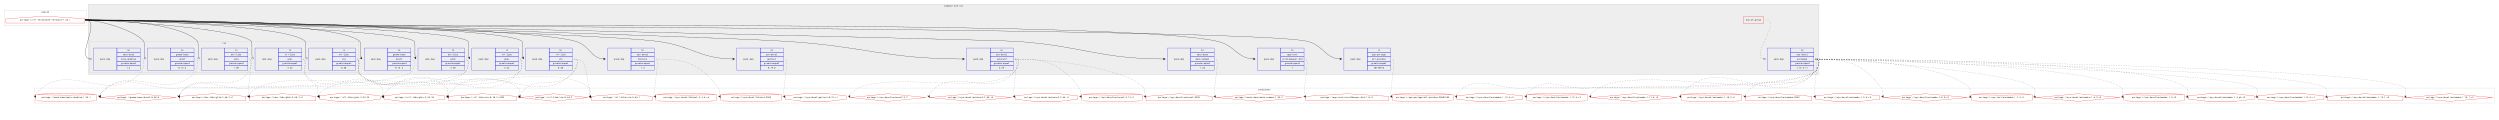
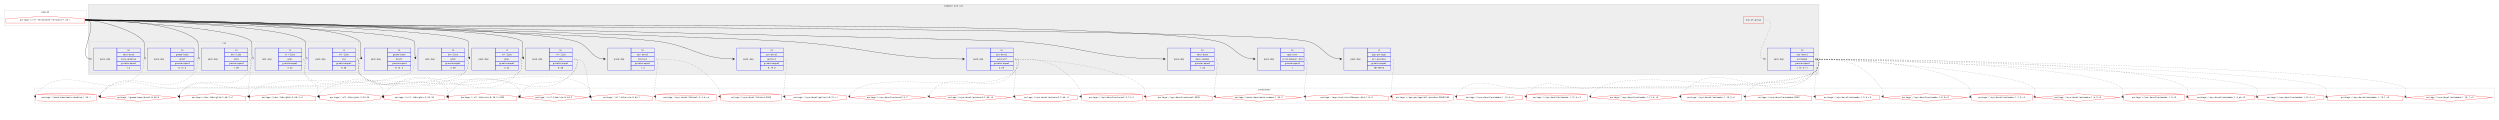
  digraph {
    compound=true
    concentrate=true
    fontname="Roboto Mono"
    fontsize=10
    newrank=true
    rankdir=TB
    ranksep=1.5
    node [color=red fontname="Roboto Mono" fontsize=10 shape=none]
    edge [arrowhead=vee fontname="Roboto Mono" headport=w style=dotted tailport=e weight=100]
    n1 [label="portage://x11-terms/mate-terminal-1.24.1" shape=house width=4]
    n2 [color=blue label=<<TABLE BORDER="0" CELLBORDER="1" CELLSPACING="0" CELLPADDING="4" WIDTH="220"><TR><TD ROWSPAN="6" CELLPADDING="30">pack_dep</TD></TR><TR><TD WIDTH="110">no</TD></TR><TR><TD>sys-devel</TD></TR><TR><TD>automake</TD></TR><TR><TD>greaterequal</TD></TR><TR><TD>1.16.2-r1</TD></TR></TABLE>>]
    n3 [label=<<TABLE BORDER="0" CELLBORDER="1" CELLSPACING="0" CELLPADDING="4"><TR><TD CELLPADDING="10">any_of_group</TD></TR></TABLE>>]
    n4 [color=blue label=<<TABLE BORDER="0" CELLBORDER="1" CELLSPACING="0" CELLPADDING="4" WIDTH="220"><TR><TD ROWSPAN="6" CELLPADDING="30">pack_dep</TD></TR><TR><TD WIDTH="110">no</TD></TR><TR><TD>app-portage</TD></TR><TR><TD>elt-patches</TD></TR><TR><TD>greaterequal</TD></TR><TR><TD>20170815</TD></TR></TABLE>>]
    n5 [color=blue label=<<TABLE BORDER="0" CELLBORDER="1" CELLSPACING="0" CELLPADDING="4" WIDTH="220"><TR><TD ROWSPAN="6" CELLPADDING="30">pack_dep</TD></TR><TR><TD WIDTH="110">no</TD></TR><TR><TD>app-text</TD></TR><TR><TD>scrollkeeper-dtd</TD></TR><TR><TD>greaterequal</TD></TR><TR><TD>1</TD></TR></TABLE>>]
    n6 [color=blue label=<<TABLE BORDER="0" CELLBORDER="1" CELLSPACING="0" CELLPADDING="4" WIDTH="220"><TR><TD ROWSPAN="6" CELLPADDING="30">pack_dep</TD></TR><TR><TD WIDTH="110">no</TD></TR><TR><TD>dev-libs</TD></TR><TR><TD>glib</TD></TR><TR><TD>greaterequal</TD></TR><TR><TD>2.50</TD></TR></TABLE>>]
    n7 [color=blue label=<<TABLE BORDER="0" CELLBORDER="1" CELLSPACING="0" CELLPADDING="4" WIDTH="220"><TR><TD ROWSPAN="6" CELLPADDING="30">pack_dep</TD></TR><TR><TD WIDTH="110">no</TD></TR><TR><TD>gnome-base</TD></TR><TR><TD>dconf</TD></TR><TR><TD>greaterequal</TD></TR><TR><TD>0.13.4</TD></TR></TABLE>>]
    n8 [color=blue label=<<TABLE BORDER="0" CELLBORDER="1" CELLSPACING="0" CELLPADDING="4" WIDTH="220"><TR><TD ROWSPAN="6" CELLPADDING="30">pack_dep</TD></TR><TR><TD WIDTH="110">no</TD></TR><TR><TD>mate-base</TD></TR><TR><TD>mate-common</TD></TR><TR><TD>greaterequal</TD></TR><TR><TD>1.24</TD></TR></TABLE>>]
    n9 [color=blue label=<<TABLE BORDER="0" CELLBORDER="1" CELLSPACING="0" CELLPADDING="4" WIDTH="220"><TR><TD ROWSPAN="6" CELLPADDING="30">pack_dep</TD></TR><TR><TD WIDTH="110">no</TD></TR><TR><TD>sys-devel</TD></TR><TR><TD>autoconf</TD></TR><TR><TD>greaterequal</TD></TR><TR><TD>2.69</TD></TR></TABLE>>]
    n10 [color=blue label=<<TABLE BORDER="0" CELLBORDER="1" CELLSPACING="0" CELLPADDING="4" WIDTH="220"><TR><TD ROWSPAN="6" CELLPADDING="30">pack_dep</TD></TR><TR><TD WIDTH="110">no</TD></TR><TR><TD>sys-devel</TD></TR><TR><TD>gettext</TD></TR><TR><TD>greaterequal</TD></TR><TR><TD>0.19.8</TD></TR></TABLE>>]
    n11 [color=blue label=<<TABLE BORDER="0" CELLBORDER="1" CELLSPACING="0" CELLPADDING="4" WIDTH="220"><TR><TD ROWSPAN="6" CELLPADDING="30">pack_dep</TD></TR><TR><TD WIDTH="110">no</TD></TR><TR><TD>sys-devel</TD></TR><TR><TD>libtool</TD></TR><TR><TD>greaterequal</TD></TR><TR><TD>2.4</TD></TR></TABLE>>]
    n12 [color=blue label=<<TABLE BORDER="0" CELLBORDER="1" CELLSPACING="0" CELLPADDING="4" WIDTH="220"><TR><TD ROWSPAN="6" CELLPADDING="30">pack_dep</TD></TR><TR><TD WIDTH="110">no</TD></TR><TR><TD>x11-libs</TD></TR><TR><TD>gtk+</TD></TR><TR><TD>greaterequal</TD></TR><TR><TD>3.22</TD></TR></TABLE>>]
    n13 [color=blue label=<<TABLE BORDER="0" CELLBORDER="1" CELLSPACING="0" CELLPADDING="4" WIDTH="220"><TR><TD ROWSPAN="6" CELLPADDING="30">pack_dep</TD></TR><TR><TD WIDTH="110">no</TD></TR><TR><TD>x11-libs</TD></TR><TR><TD>vte</TD></TR><TR><TD>greaterequal</TD></TR><TR><TD>0.48</TD></TR></TABLE>>]
    n14 [color=blue label=<<TABLE BORDER="0" CELLBORDER="1" CELLSPACING="0" CELLPADDING="4" WIDTH="220"><TR><TD ROWSPAN="6" CELLPADDING="30">pack_dep</TD></TR><TR><TD WIDTH="110">no</TD></TR><TR><TD>dev-libs</TD></TR><TR><TD>glib</TD></TR><TR><TD>greaterequal</TD></TR><TR><TD>2.50</TD></TR></TABLE>>]
    n15 [color=blue label=<<TABLE BORDER="0" CELLBORDER="1" CELLSPACING="0" CELLPADDING="4" WIDTH="220"><TR><TD ROWSPAN="6" CELLPADDING="30">pack_dep</TD></TR><TR><TD WIDTH="110">no</TD></TR><TR><TD>gnome-base</TD></TR><TR><TD>dconf</TD></TR><TR><TD>greaterequal</TD></TR><TR><TD>0.13.4</TD></TR></TABLE>>]
    n16 [color=blue label=<<TABLE BORDER="0" CELLBORDER="1" CELLSPACING="0" CELLPADDING="4" WIDTH="220"><TR><TD ROWSPAN="6" CELLPADDING="30">pack_dep</TD></TR><TR><TD WIDTH="110">no</TD></TR><TR><TD>mate-base</TD></TR><TR><TD>mate-desktop</TD></TR><TR><TD>greaterequal</TD></TR><TR><TD>1.6</TD></TR></TABLE>>]
    n17 [color=blue label=<<TABLE BORDER="0" CELLBORDER="1" CELLSPACING="0" CELLPADDING="4" WIDTH="220"><TR><TD ROWSPAN="6" CELLPADDING="30">pack_dep</TD></TR><TR><TD WIDTH="110">no</TD></TR><TR><TD>x11-libs</TD></TR><TR><TD>gtk+</TD></TR><TR><TD>greaterequal</TD></TR><TR><TD>3.22</TD></TR></TABLE>>]
    n18 [color=blue label=<<TABLE BORDER="0" CELLBORDER="1" CELLSPACING="0" CELLPADDING="4" WIDTH="220"><TR><TD ROWSPAN="6" CELLPADDING="30">pack_dep</TD></TR><TR><TD WIDTH="110">no</TD></TR><TR><TD>x11-libs</TD></TR><TR><TD>vte</TD></TR><TR><TD>greaterequal</TD></TR><TR><TD>0.48</TD></TR></TABLE>>]
    n19 [label="portage://sys-devel/automake-1.10.3-r3" shape=cylinder width=4]
    n20 [label="portage://sys-devel/automake-1.11.6-r3" shape=diamond width=4]
    n21 [label="portage://sys-devel/automake-1.12.6-r2" shape=cylinder width=4]
    n22 [label="portage://sys-devel/automake-1.13.4-r2" shape=octagon width=4]
    n23 [label="portage://sys-devel/automake-1.14.1-r2" shape=diamond width=4]
    n24 [label="portage://sys-devel/automake-1.15.1-r2" shape=house width=4]
    n25 [label="portage://sys-devel/automake-1.16.3-r1" shape=octagon width=4]
    n26 [label="portage://sys-devel/automake-1.4_p6-r2" shape=octagon width=4]
    n27 [label="portage://sys-devel/automake-1.5-r2" shape=cylinder width=4]
    n28 [label="portage://sys-devel/automake-1.6.3-r2" shape=diamond width=4]
-   n29 [label="portage://sys-text/automake-1.7.9-r3" shape=cylinder width=4]
+   n29 [label="portage://sys-devel/automake-1.7.9-r3" shape=cylinder width=4]
    n30 [label="portage://sys-devel/automake-1.8.5-r5" shape=diamond width=4]
    n31 [label="portage://sys-devel/automake-1.9.6-r5" shape=octagon width=4]
    n32 [label="portage://sys-devel/automake-9999" shape=house width=4]
    n33 [label="portage://app-portage/elt-patches-20201205" shape=cylinder width=4]
    n34 [label="portage://app-text/scrollkeeper-dtd-1.0-r1" shape=house width=4]
    n35 [label="portage://dev-libs/glib-2.68.2-r1" shape=house width=4]
    n36 [label="portage://dev-libs/glib-2.68.3-r1" shape=house width=4]
    n37 [label="portage://gnome-base/dconf-0.40.0" shape=diamond width=4]
    n38 [label="portage://mate-base/mate-common-1.24.2" shape=diamond width=4]
    n39 [label="portage://sys-devel/autoconf-2.13-r1" shape=cylinder width=4]
    n40 [label="portage://sys-devel/autoconf-2.64-r1" shape=octagon width=4]
    n41 [label="portage://sys-devel/autoconf-2.69-r5" shape=diamond width=4]
    n42 [label="portage://sys-devel/autoconf-2.71" shape=diamond width=4]
    n43 [label="portage://sys-devel/autoconf-9999" shape=house width=4]
    n44 [label="portage://sys-devel/gettext-0.21-r1" shape=octagon width=4]
    n45 [label="portage://sys-devel/libtool-2.4.6-r6" shape=cylinder width=4]
    n46 [label="portage://sys-devel/libtool-9999" shape=cylinder width=4]
    n47 [label="portage://x11-libs/gtk+-2.24.33" shape=octagon width=4]
    n48 [label="portage://x11-libs/gtk+-3.24.29" shape=octagon width=4]
    n49 [label="portage://x11-libs/vte-0.28.2-r209" shape=house width=4]
    n50 [label="portage://x11-libs/vte-0.64.1" shape=house width=4]
    n51 [label="portage://x11-libs/vte-0.64.2" shape=diamond width=4]
    n52 [label="portage://mate-base/mate-desktop-1.24.1" shape=cylinder width=4]
    subgraph cluster_1 {
      color=gray
      label=<<i>ebuild</i>>
      n1
    }
    subgraph cluster_2 {
      color=gray
      label=<<i>dependencies</i>>
      subgraph cluster_3 {
        color=gray
        fillcolor="#eeeeee"
        label=<<i>compile</i>>
        style=filled
        subgraph sub_4 {
          color=gray
          fillcolor="#eeeeee"
          label=<<i>compile</i>>
          style=filled
          n3
          subgraph sub_5 {
            color=gray
            fillcolor="#eeeeee"
            label=<<i>compile</i>>
            style=filled
            n2
          }
        }
        subgraph sub_6 {
          color=gray
          fillcolor="#eeeeee"
          label=<<i>compile</i>>
          style=filled
          n4
        }
        subgraph sub_7 {
          color=gray
          fillcolor="#eeeeee"
          label=<<i>compile</i>>
          style=filled
          n5
        }
        subgraph sub_8 {
          color=gray
          fillcolor="#eeeeee"
          label=<<i>compile</i>>
          style=filled
          n6
        }
        subgraph sub_9 {
          color=gray
          fillcolor="#eeeeee"
          label=<<i>compile</i>>
          style=filled
          n7
        }
        subgraph sub_10 {
          color=gray
          fillcolor="#eeeeee"
          label=<<i>compile</i>>
          style=filled
          n8
        }
        subgraph sub_11 {
          color=gray
          fillcolor="#eeeeee"
          label=<<i>compile</i>>
          style=filled
          n9
        }
        subgraph sub_12 {
          color=gray
          fillcolor="#eeeeee"
          label=<<i>compile</i>>
          style=filled
          n10
        }
        subgraph sub_13 {
          color=gray
          fillcolor="#eeeeee"
          label=<<i>compile</i>>
          style=filled
          n11
        }
        subgraph sub_14 {
          color=gray
          fillcolor="#eeeeee"
          label=<<i>compile</i>>
          style=filled
          n12
        }
        subgraph sub_15 {
          color=gray
          fillcolor="#eeeeee"
          label=<<i>compile</i>>
          style=filled
          n13
        }
      }
      subgraph cluster_16 {
        color=gray
        fillcolor="#eeeeee"
        label=<<i>compile and run</i>>
        style=filled
      }
      subgraph cluster_17 {
        color=gray
        fillcolor="#eeeeee"
        label=<<i>run</i>>
        style=filled
        subgraph sub_18 {
          color=gray
          fillcolor="#eeeeee"
          label=<<i>run</i>>
          style=filled
          n14
        }
        subgraph sub_19 {
          color=gray
          fillcolor="#eeeeee"
          label=<<i>run</i>>
          style=filled
          n15
        }
        subgraph sub_20 {
          color=gray
          fillcolor="#eeeeee"
          label=<<i>run</i>>
          style=filled
          n16
        }
        subgraph sub_21 {
          color=gray
          fillcolor="#eeeeee"
          label=<<i>run</i>>
          style=filled
          n17
        }
        subgraph sub_22 {
          color=gray
          fillcolor="#eeeeee"
          label=<<i>run</i>>
          style=filled
          n18
        }
      }
    }
    subgraph cluster_23 {
      color=gray
      label=<<i>candidates</i>>
      rank=same
      subgraph sub_24 {
        color=black
        label=<<i>candidates</i>>
        nodesep=1
        rank=same
        n19
        n20
        n21
        n22
        n23
        n24
        n25
        n26
        n27
        n28
        n29
        n30
        n31
        n32
      }
      subgraph sub_25 {
        color=black
        label=<<i>candidates</i>>
        nodesep=1
        rank=same
        n33
      }
      subgraph sub_26 {
        color=black
        label=<<i>candidates</i>>
        nodesep=1
        rank=same
        n34
      }
      subgraph sub_27 {
        color=black
        label=<<i>candidates</i>>
        nodesep=1
        rank=same
        n35
        n36
      }
      subgraph sub_28 {
        color=black
        label=<<i>candidates</i>>
        nodesep=1
        rank=same
        n37
      }
      subgraph sub_29 {
        color=black
        label=<<i>candidates</i>>
        nodesep=1
        rank=same
        n38
      }
      subgraph sub_30 {
        color=black
        label=<<i>candidates</i>>
        nodesep=1
        rank=same
        n39
        n40
        n41
        n42
        n43
      }
      subgraph sub_31 {
        color=black
        label=<<i>candidates</i>>
        nodesep=1
        rank=same
        n44
      }
      subgraph sub_32 {
        color=black
        label=<<i>candidates</i>>
        nodesep=1
        rank=same
        n45
        n46
      }
      subgraph sub_33 {
        color=black
        label=<<i>candidates</i>>
        nodesep=1
        rank=same
        n47
        n48
      }
      subgraph sub_34 {
        color=black
        label=<<i>candidates</i>>
        nodesep=1
        rank=same
        n49
        n50
        n51
      }
      subgraph sub_35 {
        color=black
        label=<<i>candidates</i>>
        nodesep=1
        rank=same
        n35
        n36
      }
      subgraph sub_36 {
        color=black
        label=<<i>candidates</i>>
        nodesep=1
        rank=same
        n37
      }
      subgraph sub_37 {
        color=black
        label=<<i>candidates</i>>
        nodesep=1
        rank=same
        n52
      }
      subgraph sub_38 {
        color=black
        label=<<i>candidates</i>>
        nodesep=1
        rank=same
        n49
        n50
        n51
      }
      subgraph sub_39 {
        color=black
        label=<<i>candidates</i>>
        nodesep=1
        rank=same
        n47
        n48
      }
    }
    n1 -> n4 [style=solid weight=20]
    n1 -> n5 [style=solid weight=20]
    n1 -> n6 [style=solid weight=20]
    n1 -> n7 [style=solid weight=20]
    n1 -> n8 [style=solid weight=20]
    n1 -> n9 [style=solid weight=20]
    n1 -> n10 [style=solid weight=20]
    n1 -> n11 [style=solid weight=20]
    n1 -> n12 [style=solid weight=20]
    n1 -> n13 [style=solid weight=20]
    n1 -> n14 [arrowhead=odot style=solid weight=20]
    n1 -> n15 [arrowhead=odot style=solid weight=20]
    n1 -> n16 [arrowhead=odot style=solid weight=20]
    n1 -> n17 [arrowhead=odot style=solid weight=20]
    n1 -> n18 [arrowhead=odot style=solid weight=20]
    n2 -> n19
    n2 -> n20
    n2 -> n21
    n2 -> n22
    n2 -> n23
    n2 -> n24
    n2 -> n25
    n2 -> n26
    n2 -> n27
    n2 -> n28
    n2 -> n29
    n2 -> n30
    n2 -> n31
    n2 -> n32
    n3 -> n2 [arrowhead=oinv weight=20]
    n4 -> n33
    n5 -> n34
    n6 -> n35
    n6 -> n36
    n7 -> n37
    n8 -> n38
    n9 -> n39
    n9 -> n40
    n9 -> n41
    n9 -> n42
    n9 -> n43
    n10 -> n44
    n11 -> n45
    n11 -> n46
    n12 -> n47
    n12 -> n48
    n13 -> n49
    n13 -> n50
    n13 -> n51
    n14 -> n35
    n14 -> n36
    n15 -> n37
    n16 -> n52
    n17 -> n47
    n17 -> n48
    n18 -> n49
    n18 -> n50
    n18 -> n51
  }
